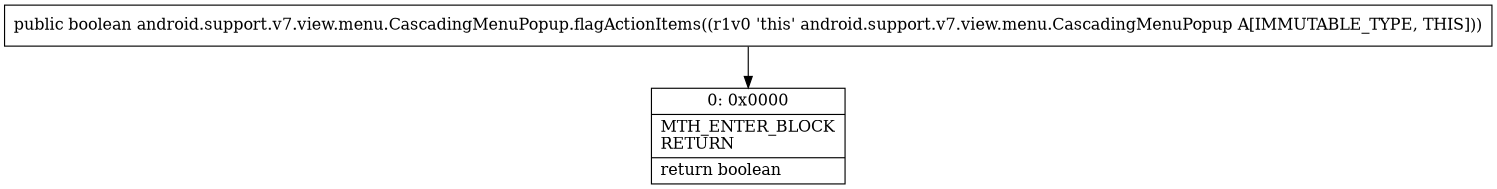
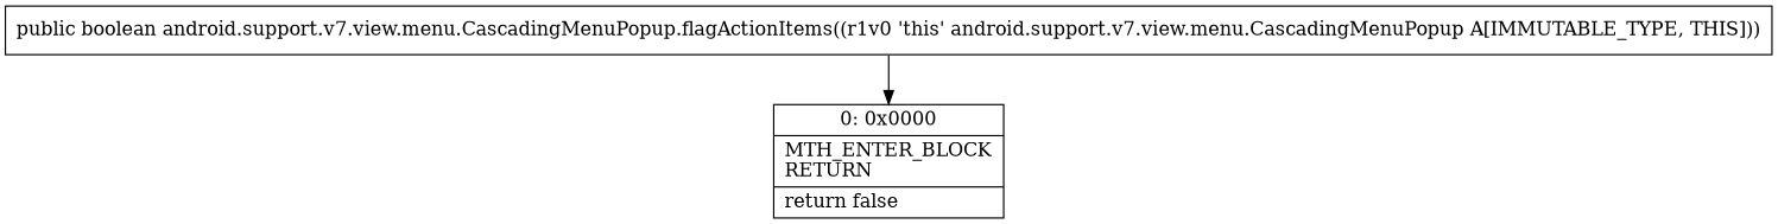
  digraph {
    node [shape=record]
-   n1 [label="{0\:\ 0x0000|MTH_ENTER_BLOCK\lRETURN\l|return boolean\l}"]
+   n1 [label="{0\:\ 0x0000|MTH_ENTER_BLOCK\lRETURN\l|return false\l}"]
    n2 [label="{public boolean android.support.v7.view.menu.CascadingMenuPopup.flagActionItems((r1v0 'this' android.support.v7.view.menu.CascadingMenuPopup A[IMMUTABLE_TYPE, THIS])) }"]
    n2 -> n1
  }
